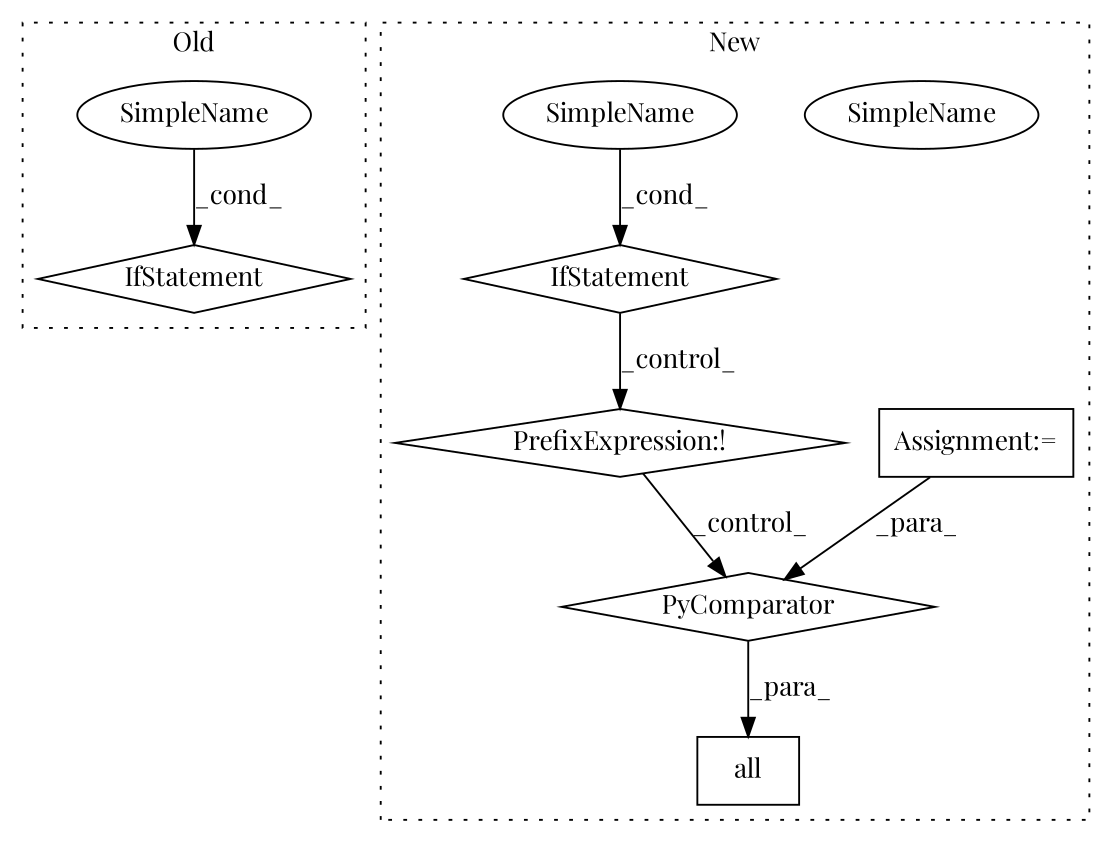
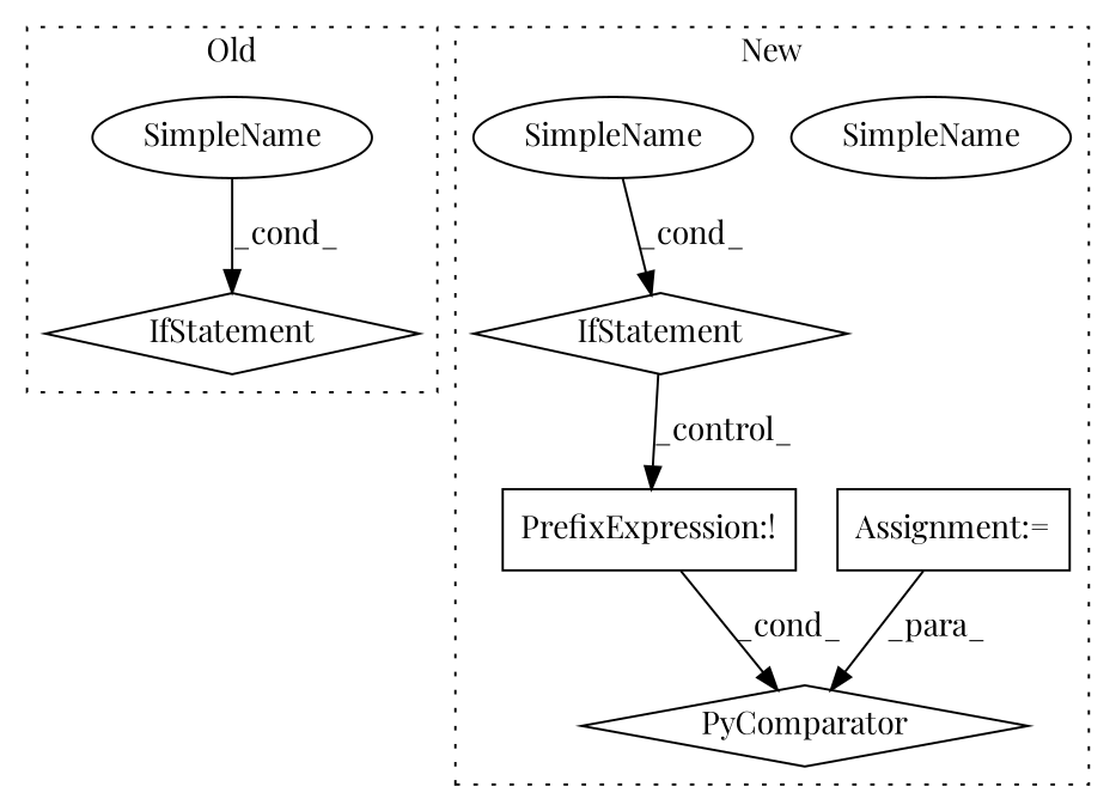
  digraph {
    fontname="Playfair Display"
    node [a=42 fontname="Playfair Display" l=34 s=3553 shape=diamond]
    edge [fontname="Playfair Display"]
    n1 [a=25 l="4,2" label=IfStatement s="3275,3292"]
    n2 [l=13 label=SimpleName s=3279 shape=ellipse]
-   n3 [a=32 l="23,-5" label=all s="3380,3595" shape=box]
    n4 [a=7 label="Assignment:=" shape=box]
-   n5 [a=38 l=1 label="PrefixExpression:!" s=3403]
+   n5 [a=38 l=1 label="PrefixExpression:!" s=3403 shape=box]
    n6 [a=113 label=PyComparator]
    n7 [l=5 label=SimpleName s=3582 shape=ellipse]
    n8 [a=25 label=IfStatement]
    n9 [l=5 label=SimpleName s=3582 shape=ellipse]
    subgraph cluster_1 {
      label=Old
      style=dotted
      n1
      n2
    }
    subgraph cluster_2 {
      label=New
      style=dotted
-     n3
      n4
      n5
      n6
      n7
      n8
      n9
    }
    n2 -> n1 [label=_cond_]
    n4 -> n6 [label=_para_]
-   n5 -> n6 [label=_control_]
-   n6 -> n3 [label=_para_]
+   n5 -> n6 [label=_cond_]
    n8 -> n5 [label=_control_]
    n9 -> n8 [label=_cond_]
  }
